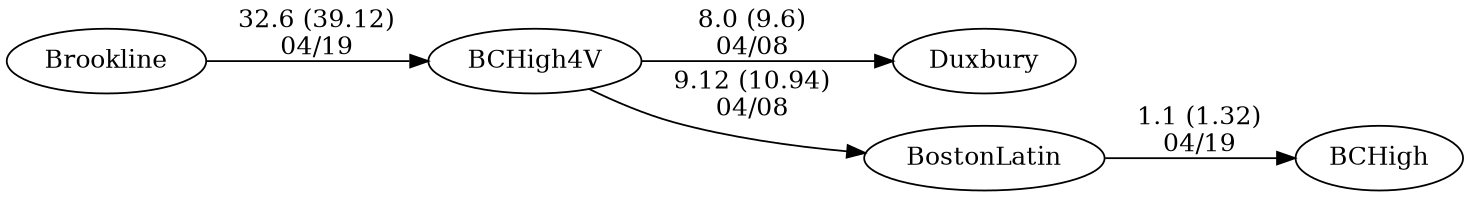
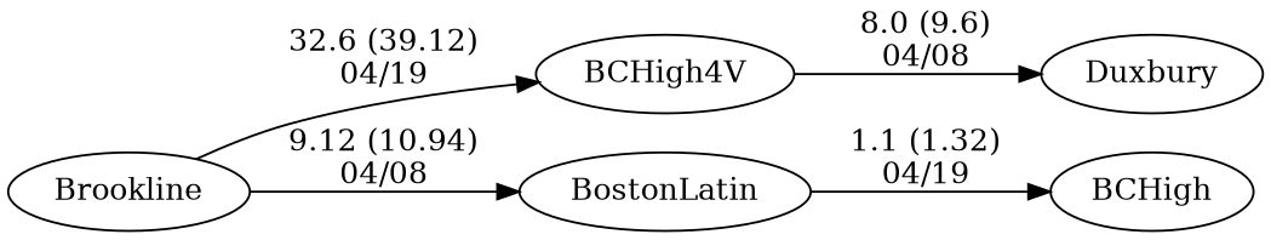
  digraph {
    rankdir=LR
    edge [random=random]
    BCHigh4V
    Duxbury
    Brookline
    BostonLatin
    BCHigh
    BCHigh4V -> Duxbury [label="8.0 (9.6)\n04/08" weight=92]
    Brookline -> BCHigh4V [label="32.6 (39.12)\n04/19" weight=68]
-   BCHigh4V -> BostonLatin [label="9.12 (10.94)\n04/08" weight=91]
+   Brookline -> BostonLatin [label="9.12 (10.94)\n04/08" weight=91]
    BostonLatin -> BCHigh [label="1.1 (1.32)\n04/19" weight=99]
  }
